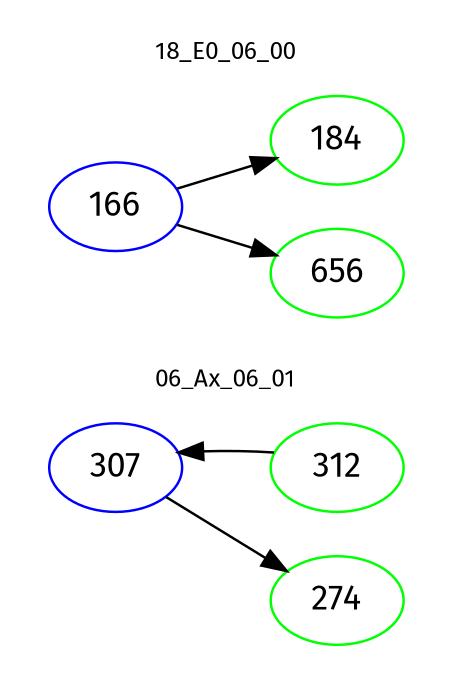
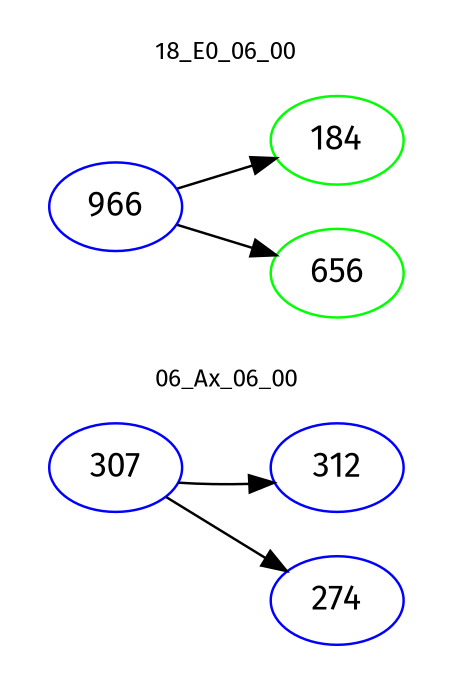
  digraph {
    fontname="Fira Sans"
    rankdir=LR
    node [color=blue fontname="Fira Sans"]
    edge [color=black fontname="Fira Sans"]
    n1 [label=307]
-   n2 [color=green label=274]
-   n3 [color=green label=312]
-   n4 [label=166]
+   n2 [label=274]
+   n3 [label=312]
+   n4 [label=966]
    n5 [color=green label=656]
    n6 [color=green label=184]
    subgraph cluster_1 {
      color=white
      fontsize=10
-     label="06_Ax_06_01"
+     label="06_Ax_06_00"
      n1
      n2
      n3
    }
    subgraph cluster_2 {
      color=white
      fontsize=10
      label="18_E0_06_00"
      n4
      n5
      n6
    }
    n1 -> n2
-   n3 -> n1
+   n1 -> n3
    n4 -> n5
    n4 -> n6
  }
